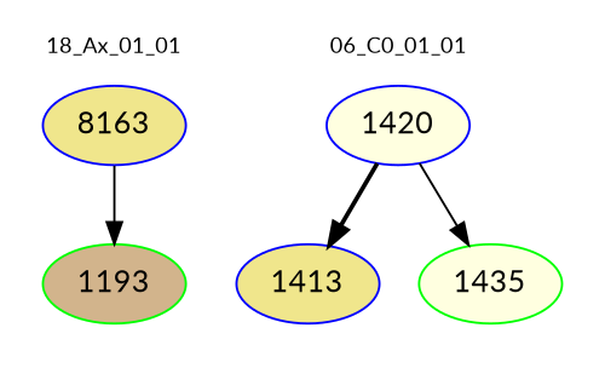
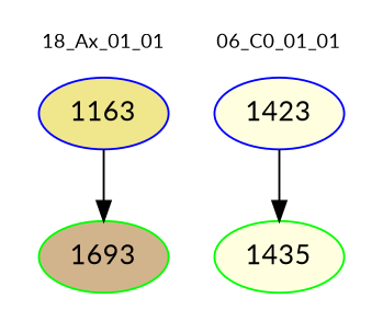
  digraph {
    fontname=Lato
    node [color=blue fillcolor=khaki fontname=Lato style=filled]
    edge [color=black fontname=Lato style=solid]
-   n1 [label=8163]
-   n2 [color=green fillcolor=tan label=1193]
-   n3 [fillcolor=lightyellow label=1420]
-   n4 [label=1413]
+   n1 [label=1163]
+   n2 [color=green fillcolor=tan label=1693]
+   n3 [fillcolor=lightyellow label=1423]
    n5 [color=green fillcolor=lightyellow label=1435]
    subgraph cluster_1 {
      color=white
      fontsize=10
      label="18_Ax_01_01"
      n1
      n2
    }
    subgraph cluster_2 {
      color=white
      fontsize=10
      label="06_C0_01_01"
      n3
-     n4
      n5
    }
    n1 -> n2
-   n3 -> n4 [style=bold]
    n3 -> n5
  }
